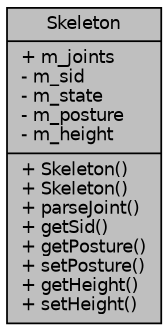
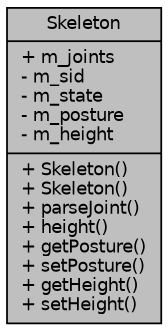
  digraph {
-   n1 [color=black fillcolor=grey75 fontcolor=black fontname=Helvetica fontsize=10 height=0.2 label="{Skeleton\n|+ m_joints\l- m_sid\l- m_state\l- m_posture\l- m_height\l|+ Skeleton()\l+ Skeleton()\l+ parseJoint()\l+ getSid()\l+ getPosture()\l+ setPosture()\l+ getHeight()\l+ setHeight()\l}" shape=record style=filled width=0.4]
+   n1 [color=black fillcolor=grey75 fontcolor=black fontname=Helvetica fontsize=10 height=0.2 label="{Skeleton\n|+ m_joints\l- m_sid\l- m_state\l- m_posture\l- m_height\l|+ Skeleton()\l+ Skeleton()\l+ parseJoint()\l+ height()\l+ getPosture()\l+ setPosture()\l+ getHeight()\l+ setHeight()\l}" shape=record style=filled width=0.4]
  }
